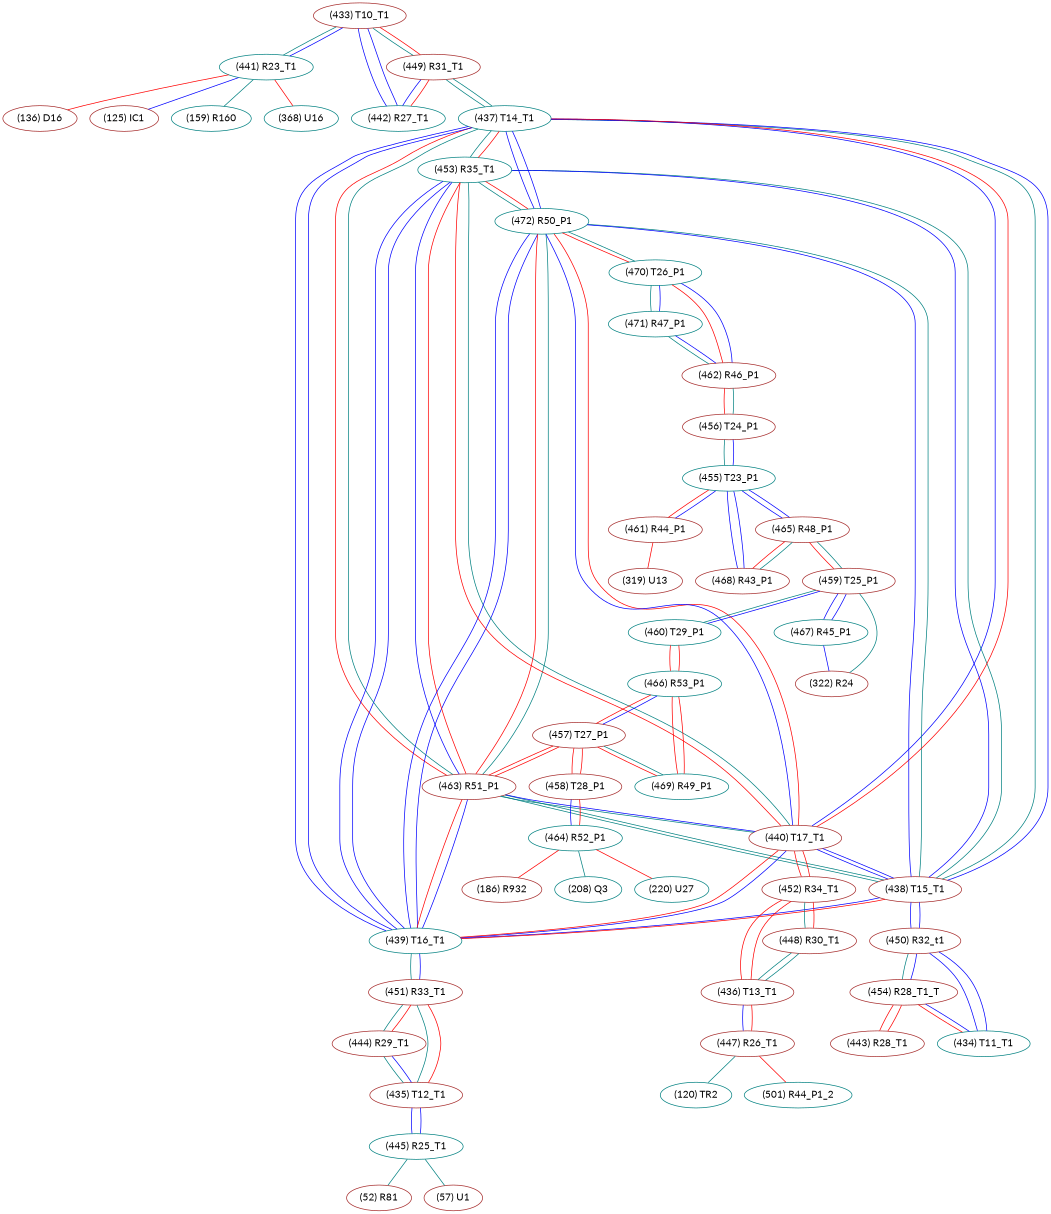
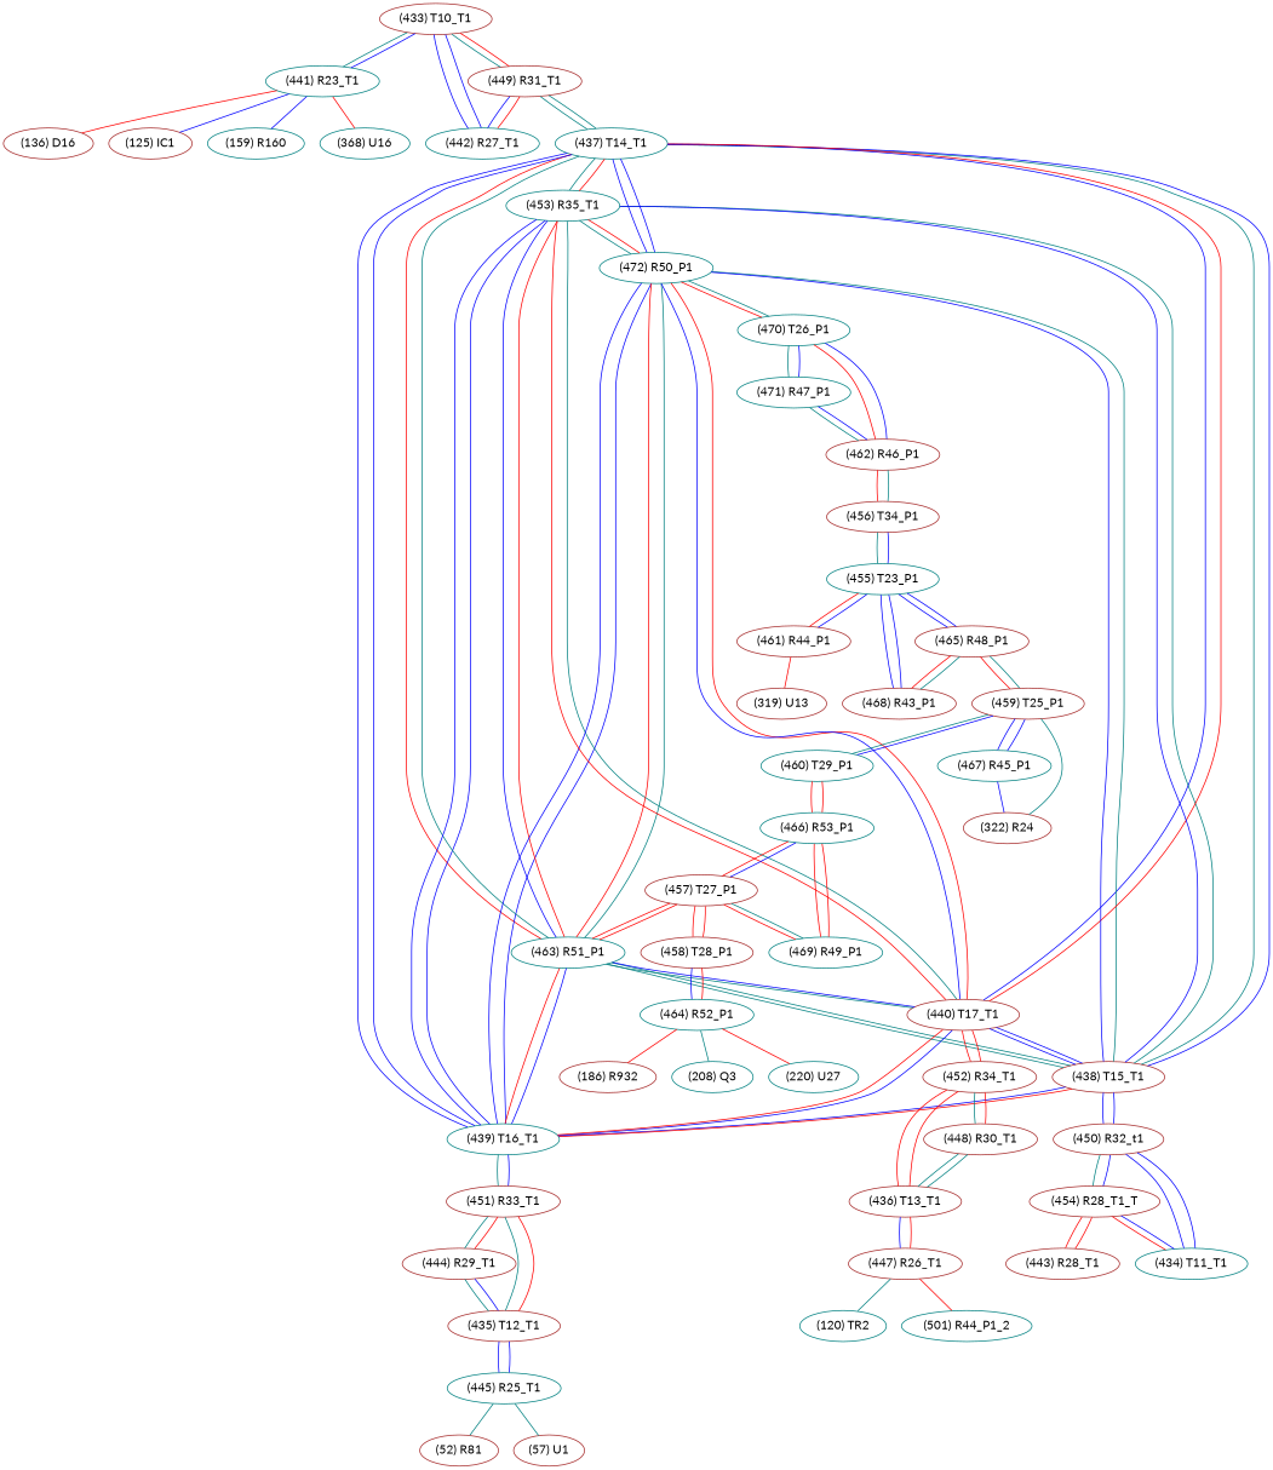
  graph {
    fontname=Lato
    node [color=brown fontname=Lato]
    edge [color=blue fontname=Lato]
    n1 [label="(433) T10_T1"]
    n2 [color=teal label="(441) R23_T1"]
    n3 [label="(449) R31_T1"]
    n4 [color=teal label="(442) R27_T1"]
    n5 [color=teal label="(159) R160"]
    n6 [color=teal label="(368) U16"]
    n7 [label="(136) D16"]
    n8 [label="(125) IC1"]
    n9 [color=teal label="(437) T14_T1"]
    n10 [label="(438) T15_T1"]
    n11 [color=teal label="(439) T16_T1"]
    n12 [label="(440) T17_T1"]
-   n13 [label="(463) R51_P1"]
+   n13 [color=teal label="(463) R51_P1"]
    n14 [color=teal label="(472) R50_P1"]
    n15 [color=teal label="(453) R35_T1"]
    n16 [color=teal label="(434) T11_T1"]
    n17 [label="(454) R28_T1_T"]
    n18 [label="(450) R32_t1"]
    n19 [label="(443) R28_T1"]
    n20 [label="(435) T12_T1"]
    n21 [label="(451) R33_T1"]
    n22 [label="(444) R29_T1"]
    n23 [color=teal label="(445) R25_T1"]
    n24 [label="(52) R81"]
    n25 [label="(57) U1"]
    n26 [label="(436) T13_T1"]
    n27 [label="(448) R30_T1"]
    n28 [label="(452) R34_T1"]
    n29 [label="(447) R26_T1"]
    n30 [color=teal label="(120) TR2"]
    n31 [color=teal label="(501) R44_P1_2"]
    n32 [label="(457) T27_P1"]
    n33 [color=teal label="(470) T26_P1"]
    n34 [label="(458) T28_P1"]
    n35 [color=teal label="(466) R53_P1"]
    n36 [color=teal label="(469) R49_P1"]
    n37 [label="(462) R46_P1"]
    n38 [color=teal label="(471) R47_P1"]
    n39 [color=teal label="(455) T23_P1"]
    n40 [label="(465) R48_P1"]
    n41 [label="(468) R43_P1"]
-   n42 [label="(456) T24_P1"]
+   n42 [label="(456) T34_P1"]
    n43 [label="(461) R44_P1"]
    n44 [label="(459) T25_P1"]
    n45 [label="(319) U13"]
    n46 [color=teal label="(460) T29_P1"]
    n47 [color=teal label="(467) R45_P1"]
    n48 [label="(322) R24"]
    n49 [color=teal label="(464) R52_P1"]
    n50 [label="(186) R932"]
    n51 [color=teal label="(208) Q3"]
    n52 [color=teal label="(220) U27"]
    n1 -- n2 [color=teal]
    n1 -- n3 [color=teal]
    n1 -- n4
    n2 -- n1
-   n2 -- n5 [color=teal]
+   n2 -- n5
    n2 -- n6 [color=red]
    n2 -- n7 [color=red]
    n2 -- n8
    n3 -- n1 [color=red]
    n3 -- n4
    n3 -- n9 [color=teal]
    n4 -- n1
    n4 -- n3 [color=red]
    n9 -- n3 [color=teal]
    n9 -- n10 [color=teal]
    n9 -- n11
    n9 -- n12
    n9 -- n13 [color=red]
    n9 -- n14
    n9 -- n15 [color=teal]
    n10 -- n9
    n10 -- n11
    n10 -- n12
    n10 -- n13 [color=teal]
    n10 -- n14 [color=teal]
    n10 -- n15 [color=teal]
    n10 -- n18
    n11 -- n9
    n11 -- n10 [color=red]
    n11 -- n12
    n11 -- n13
    n11 -- n14
    n11 -- n15
    n11 -- n21 [color=teal]
    n12 -- n9 [color=red]
    n12 -- n10
    n12 -- n11 [color=red]
    n12 -- n13
    n12 -- n14 [color=red]
    n12 -- n15 [color=teal]
    n12 -- n28 [color=red]
    n13 -- n9 [color=teal]
    n13 -- n10 [color=teal]
    n13 -- n11 [color=red]
    n13 -- n12 [color=teal]
    n13 -- n14 [color=teal]
    n13 -- n15 [color=red]
    n13 -- n32 [color=red]
    n14 -- n9
    n14 -- n10
    n14 -- n11
    n14 -- n12
    n14 -- n13 [color=red]
    n14 -- n15 [color=red]
    n14 -- n33 [color=red]
    n15 -- n9 [color=red]
    n15 -- n10
    n15 -- n11
    n15 -- n12 [color=red]
    n15 -- n13
    n15 -- n14 [color=teal]
    n16 -- n17
    n16 -- n18
    n17 -- n16 [color=red]
    n17 -- n18
    n17 -- n19 [color=red]
    n18 -- n10
    n18 -- n16
    n18 -- n17 [color=teal]
    n19 -- n17 [color=red]
    n20 -- n21 [color=red]
    n20 -- n22
    n20 -- n23
    n21 -- n11
    n21 -- n20 [color=teal]
    n21 -- n22 [color=teal]
    n22 -- n20 [color=teal]
    n22 -- n21 [color=red]
    n23 -- n20
    n23 -- n24 [color=teal]
    n23 -- n25 [color=teal]
    n26 -- n27 [color=teal]
    n26 -- n28 [color=red]
    n26 -- n29
    n27 -- n26 [color=teal]
    n27 -- n28 [color=red]
    n28 -- n12 [color=red]
    n28 -- n26 [color=red]
    n28 -- n27 [color=teal]
    n29 -- n26 [color=red]
    n29 -- n30 [color=teal]
    n29 -- n31 [color=red]
    n32 -- n13 [color=red]
    n32 -- n34 [color=red]
    n32 -- n35
    n32 -- n36 [color=red]
    n33 -- n14 [color=teal]
    n33 -- n37 [color=red]
    n33 -- n38 [color=teal]
    n34 -- n32 [color=red]
    n34 -- n49
    n35 -- n32 [color=red]
    n35 -- n36 [color=red]
    n35 -- n46 [color=red]
    n36 -- n32 [color=teal]
    n36 -- n35 [color=red]
    n37 -- n33
    n37 -- n38
    n37 -- n42 [color=red]
    n38 -- n33
    n38 -- n37 [color=teal]
    n39 -- n40
    n39 -- n41
    n39 -- n42
    n39 -- n43 [color=red]
    n40 -- n39
    n40 -- n41 [color=red]
    n40 -- n44 [color=red]
    n41 -- n39
    n41 -- n40 [color=teal]
    n42 -- n37 [color=teal]
    n42 -- n39 [color=teal]
    n43 -- n39
    n43 -- n45 [color=red]
    n44 -- n40 [color=teal]
    n44 -- n46 [color=teal]
    n44 -- n47
    n44 -- n48 [color=teal]
    n46 -- n35 [color=red]
    n46 -- n44
    n47 -- n44
    n47 -- n48
    n49 -- n34 [color=red]
    n49 -- n50 [color=red]
    n49 -- n51 [color=teal]
    n49 -- n52 [color=red]
  }
